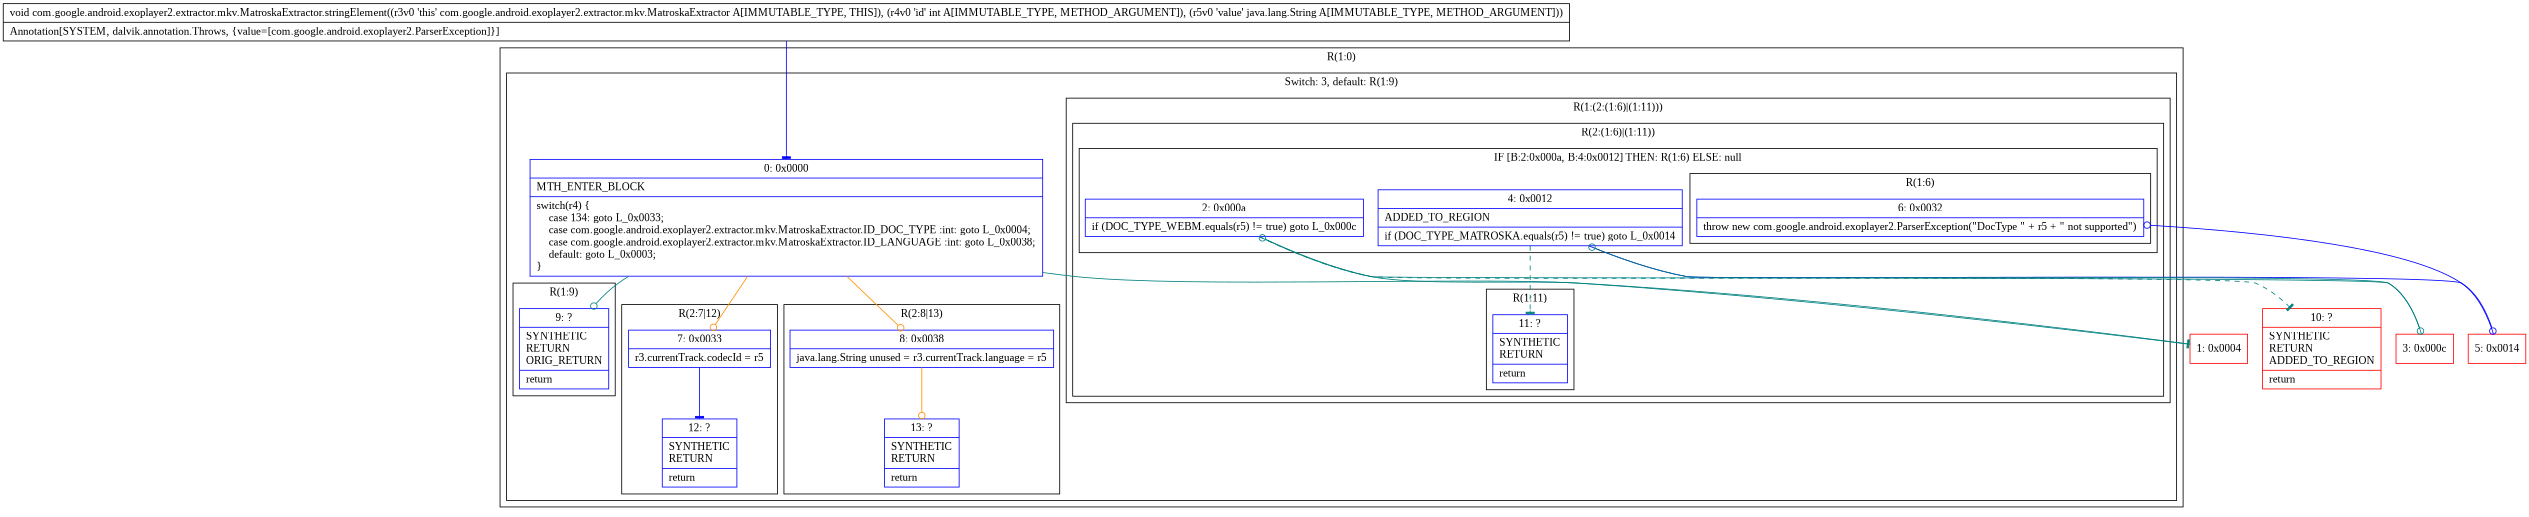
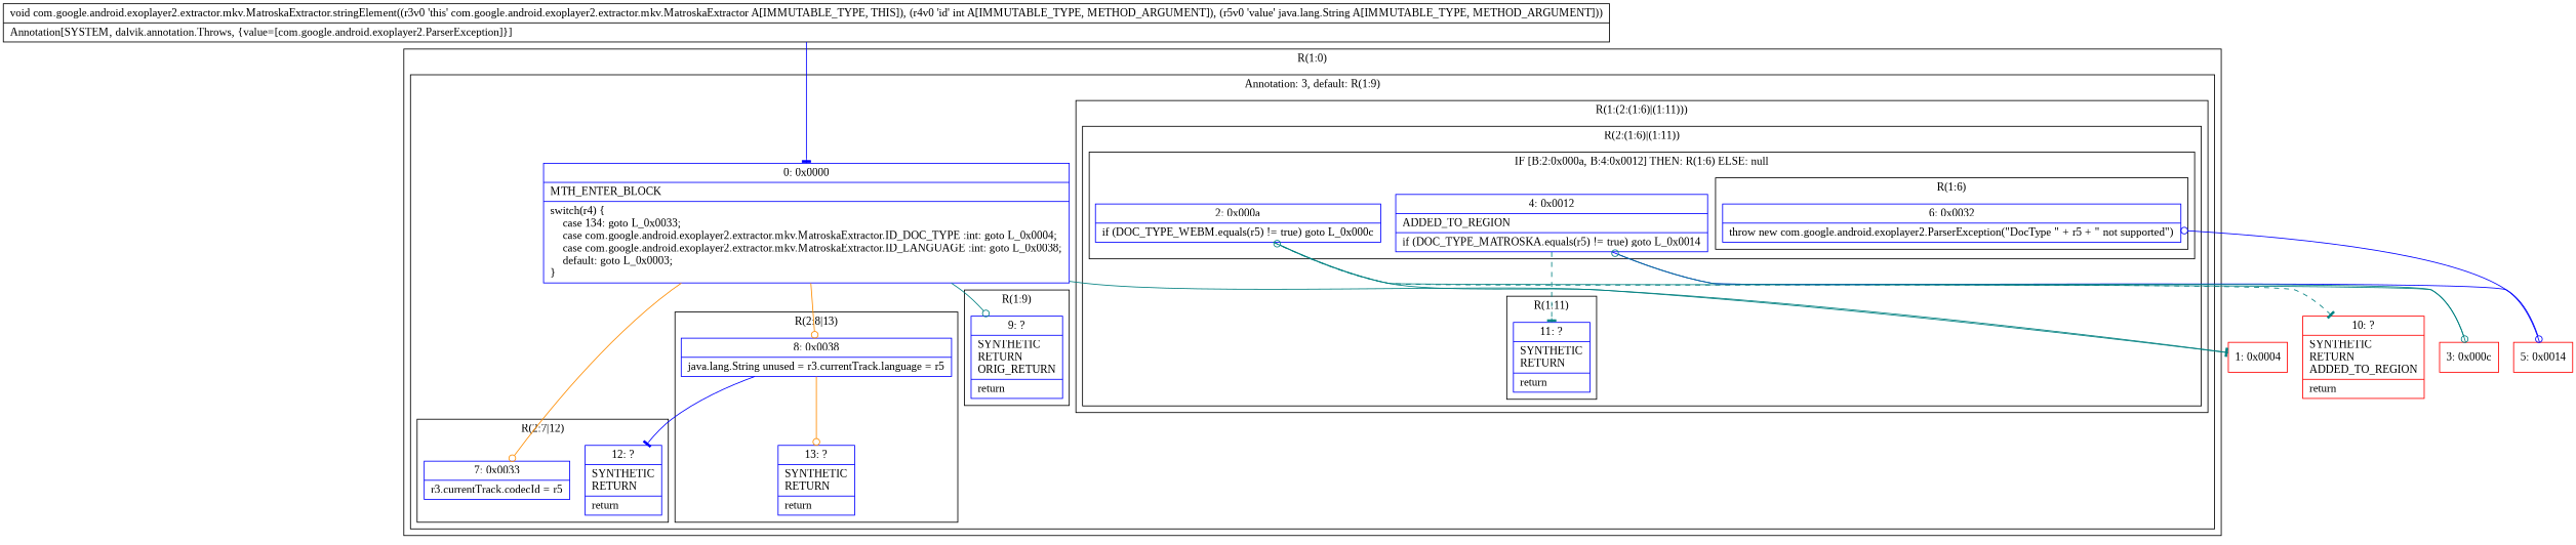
  digraph {
    fontname="Liberation Serif"
    node [color=blue fontname="Liberation Serif" shape=record]
    edge [arrowhead=odot color=teal fontname="Liberation Serif"]
    n1 [label="{7\:\ 0x0033|r3.currentTrack.codecId = r5\l}"]
    n2 [label="{12\:\ ?|SYNTHETIC\lRETURN\l|return\l}"]
    n3 [label="{6\:\ 0x0032|throw new com.google.android.exoplayer2.ParserException(\"DocType \" + r5 + \" not supported\")\l}"]
    n4 [label="{2\:\ 0x000a|if (DOC_TYPE_WEBM.equals(r5) != true) goto L_0x000c\l}"]
    n5 [label="{4\:\ 0x0012|ADDED_TO_REGION\l|if (DOC_TYPE_MATROSKA.equals(r5) != true) goto L_0x0014\l}"]
    n6 [label="{11\:\ ?|SYNTHETIC\lRETURN\l|return\l}"]
    n7 [label="{8\:\ 0x0038|java.lang.String unused = r3.currentTrack.language = r5\l}"]
    n8 [label="{13\:\ ?|SYNTHETIC\lRETURN\l|return\l}"]
    n9 [label="{9\:\ ?|SYNTHETIC\lRETURN\lORIG_RETURN\l|return\l}"]
    n10 [label="{0\:\ 0x0000|MTH_ENTER_BLOCK\l|switch(r4) \{\l    case 134: goto L_0x0033;\l    case com.google.android.exoplayer2.extractor.mkv.MatroskaExtractor.ID_DOC_TYPE :int: goto L_0x0004;\l    case com.google.android.exoplayer2.extractor.mkv.MatroskaExtractor.ID_LANGUAGE :int: goto L_0x0038;\l    default: goto L_0x0003;\l\}\l}"]
    n11 [color=red label="{3\:\ 0x000c}"]
    n12 [color=red label="{10\:\ ?|SYNTHETIC\lRETURN\lADDED_TO_REGION\l|return\l}"]
    n13 [color=red label="{5\:\ 0x0014}"]
    n14 [color=red label="{1\:\ 0x0004}"]
    n15 [label="{void com.google.android.exoplayer2.extractor.mkv.MatroskaExtractor.stringElement((r3v0 'this' com.google.android.exoplayer2.extractor.mkv.MatroskaExtractor A[IMMUTABLE_TYPE, THIS]), (r4v0 'id' int A[IMMUTABLE_TYPE, METHOD_ARGUMENT]), (r5v0 'value' java.lang.String A[IMMUTABLE_TYPE, METHOD_ARGUMENT]))  | Annotation[SYSTEM, dalvik.annotation.Throws, \{value=[com.google.android.exoplayer2.ParserException]\}]\l}" color=""]
    subgraph cluster_1 {
      label="R(1:0)"
      subgraph cluster_2 {
-       label="Switch: 3, default: R(1:9)"
+       label="Annotation: 3, default: R(1:9)"
        n10
        subgraph cluster_3 {
          label="R(2:7|12)"
          n1
          n2
        }
        subgraph cluster_4 {
          label="R(1:(2:(1:6)|(1:11)))"
          subgraph cluster_5 {
            label="R(2:(1:6)|(1:11))"
            subgraph cluster_6 {
              label="IF [B:2:0x000a, B:4:0x0012] THEN: R(1:6) ELSE: null"
              n4
              n5
              subgraph cluster_7 {
                label="R(1:6)"
                n3
              }
            }
            subgraph cluster_8 {
              label="R(1:11)"
              n6
            }
          }
        }
        subgraph cluster_9 {
          label="R(2:8|13)"
          n7
          n8
        }
        subgraph cluster_10 {
          label="R(1:9)"
          n9
        }
      }
    }
-   n1 -> n2 [arrowhead=tee color=blue]
+   n7 -> n2 [arrowhead=tee color=blue]
    n4 -> n11
    n4 -> n12 [arrowhead=tee style=dashed]
    n5 -> n6 [arrowhead=tee style=dashed]
    n5 -> n13 [color=blue]
    n7 -> n8 [color=darkorange]
    n10 -> n1 [color=darkorange]
    n10 -> n7 [color=darkorange]
    n10 -> n9
    n10 -> n14 [arrowhead=tee]
    n11 -> n5
    n13 -> n3 [color=blue]
    n14 -> n4
    n15 -> n10 [arrowhead=tee color=blue]
  }
